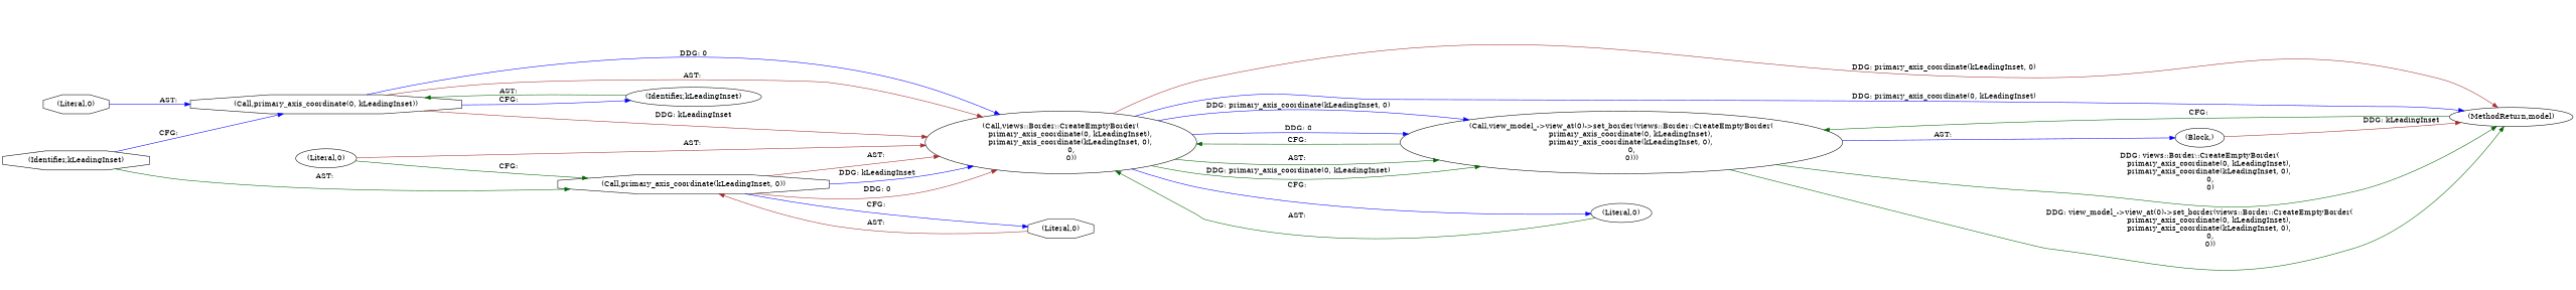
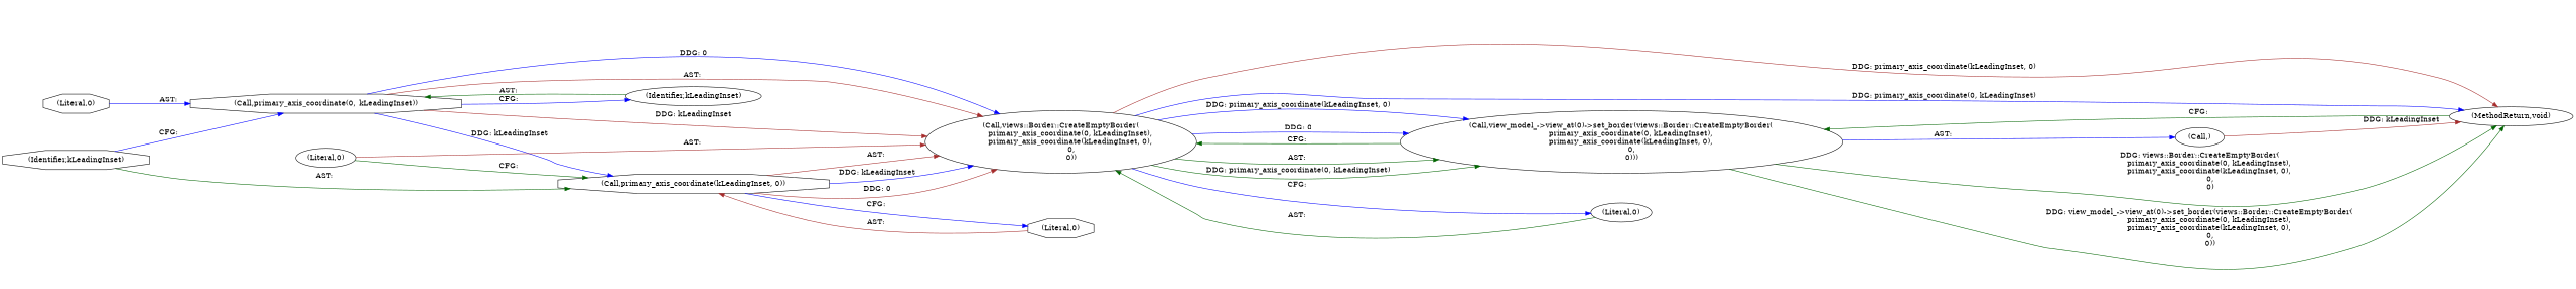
  digraph {
    rankdir=LR
    node [shape=ellipse]
    edge [color=blue]
    n1 [label="(Call,primary_axis_coordinate(0, kLeadingInset))" shape=octagon]
    n2 [label="(Call,views::Border::CreateEmptyBorder(\n        primary_axis_coordinate(0, kLeadingInset),\n        primary_axis_coordinate(kLeadingInset, 0),\n         0,\n         0))"]
    n3 [label="(Call,primary_axis_coordinate(kLeadingInset, 0))" shape=octagon]
    n4 [label="(Identifier,kLeadingInset)"]
    n5 [label="(Call,view_model_->view_at(0)->set_border(views::Border::CreateEmptyBorder(\n        primary_axis_coordinate(0, kLeadingInset),\n        primary_axis_coordinate(kLeadingInset, 0),\n         0,\n         0)))"]
-   n6 [label="(MethodReturn,model)"]
+   n6 [label="(MethodReturn,void)"]
    n7 [label="(Literal,0)"]
    n8 [label="(Literal,0)" shape=octagon]
-   n9 [label="(Block,)"]
+   n9 [label="(Call,)"]
    n10 [label="(Literal,0)"]
    n11 [label="(Identifier,kLeadingInset)" shape=octagon]
    n12 [label="(Literal,0)" shape=octagon]
    n1 -> n2 [color=brown label="AST: "]
    n1 -> n2 [label="DDG: 0"]
    n1 -> n2 [color=brown label="DDG: kLeadingInset"]
+   n1 -> n3 [label="DDG: kLeadingInset"]
    n1 -> n4 [label="CFG: "]
    n2 -> n5 [color=darkgreen label="AST: "]
    n2 -> n5 [color=darkgreen label="DDG: primary_axis_coordinate(0, kLeadingInset)"]
    n2 -> n5 [label="DDG: primary_axis_coordinate(kLeadingInset, 0)"]
    n2 -> n5 [label="DDG: 0"]
    n2 -> n6 [color=brown label="DDG: primary_axis_coordinate(kLeadingInset, 0)"]
    n2 -> n6 [label="DDG: primary_axis_coordinate(0, kLeadingInset)"]
    n2 -> n7 [label="CFG: "]
    n3 -> n2 [color=brown label="AST: "]
    n3 -> n2 [label="DDG: kLeadingInset"]
    n3 -> n2 [color=brown label="DDG: 0"]
    n3 -> n8 [label="CFG: "]
    n4 -> n1 [color=darkgreen label="AST: "]
    n5 -> n2 [color=darkgreen label="CFG: "]
    n5 -> n6 [color=darkgreen label="DDG: views::Border::CreateEmptyBorder(\n        primary_axis_coordinate(0, kLeadingInset),\n        primary_axis_coordinate(kLeadingInset, 0),\n         0,\n         0)"]
    n5 -> n6 [color=darkgreen label="DDG: view_model_->view_at(0)->set_border(views::Border::CreateEmptyBorder(\n        primary_axis_coordinate(0, kLeadingInset),\n        primary_axis_coordinate(kLeadingInset, 0),\n         0,\n         0))"]
    n5 -> n9 [label="AST: "]
    n6 -> n5 [color=darkgreen label="CFG: "]
    n7 -> n2 [color=darkgreen label="AST: "]
    n8 -> n3 [color=brown label="AST: "]
    n9 -> n6 [color=brown label="DDG: kLeadingInset"]
    n10 -> n2 [color=brown label="AST: "]
    n10 -> n3 [color=darkgreen label="CFG: "]
    n11 -> n1 [label="CFG: "]
    n11 -> n3 [color=darkgreen label="AST: "]
    n12 -> n1 [label="AST: "]
  }
